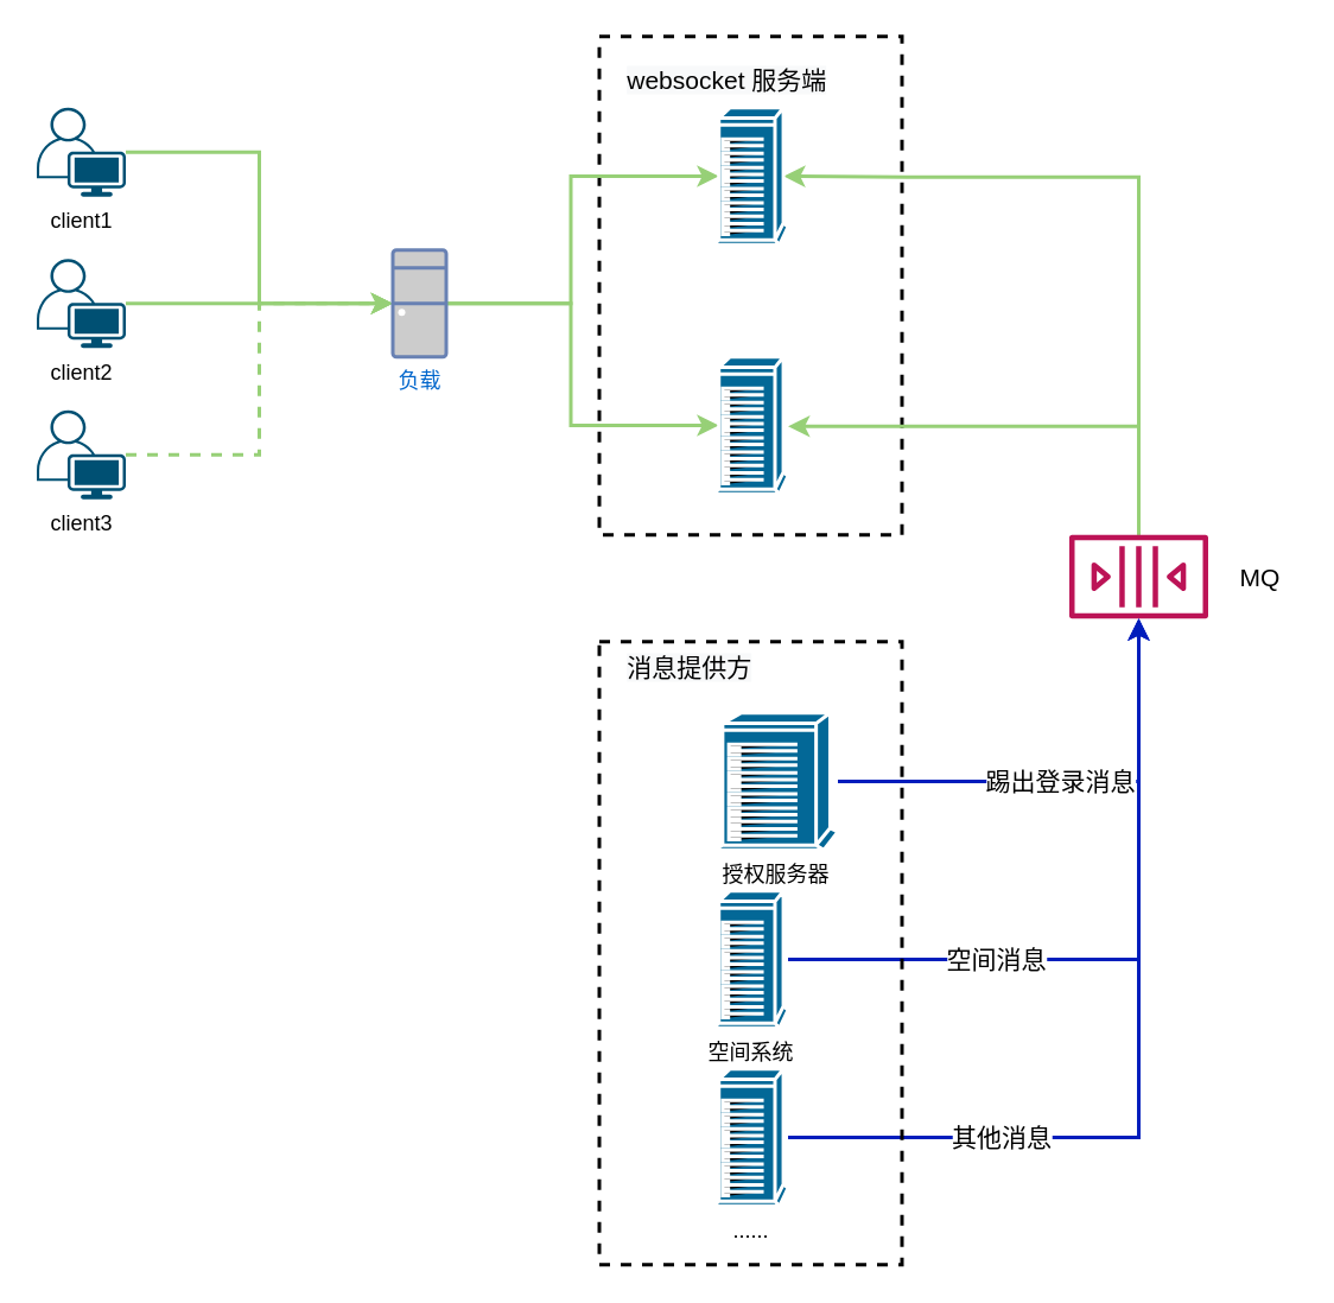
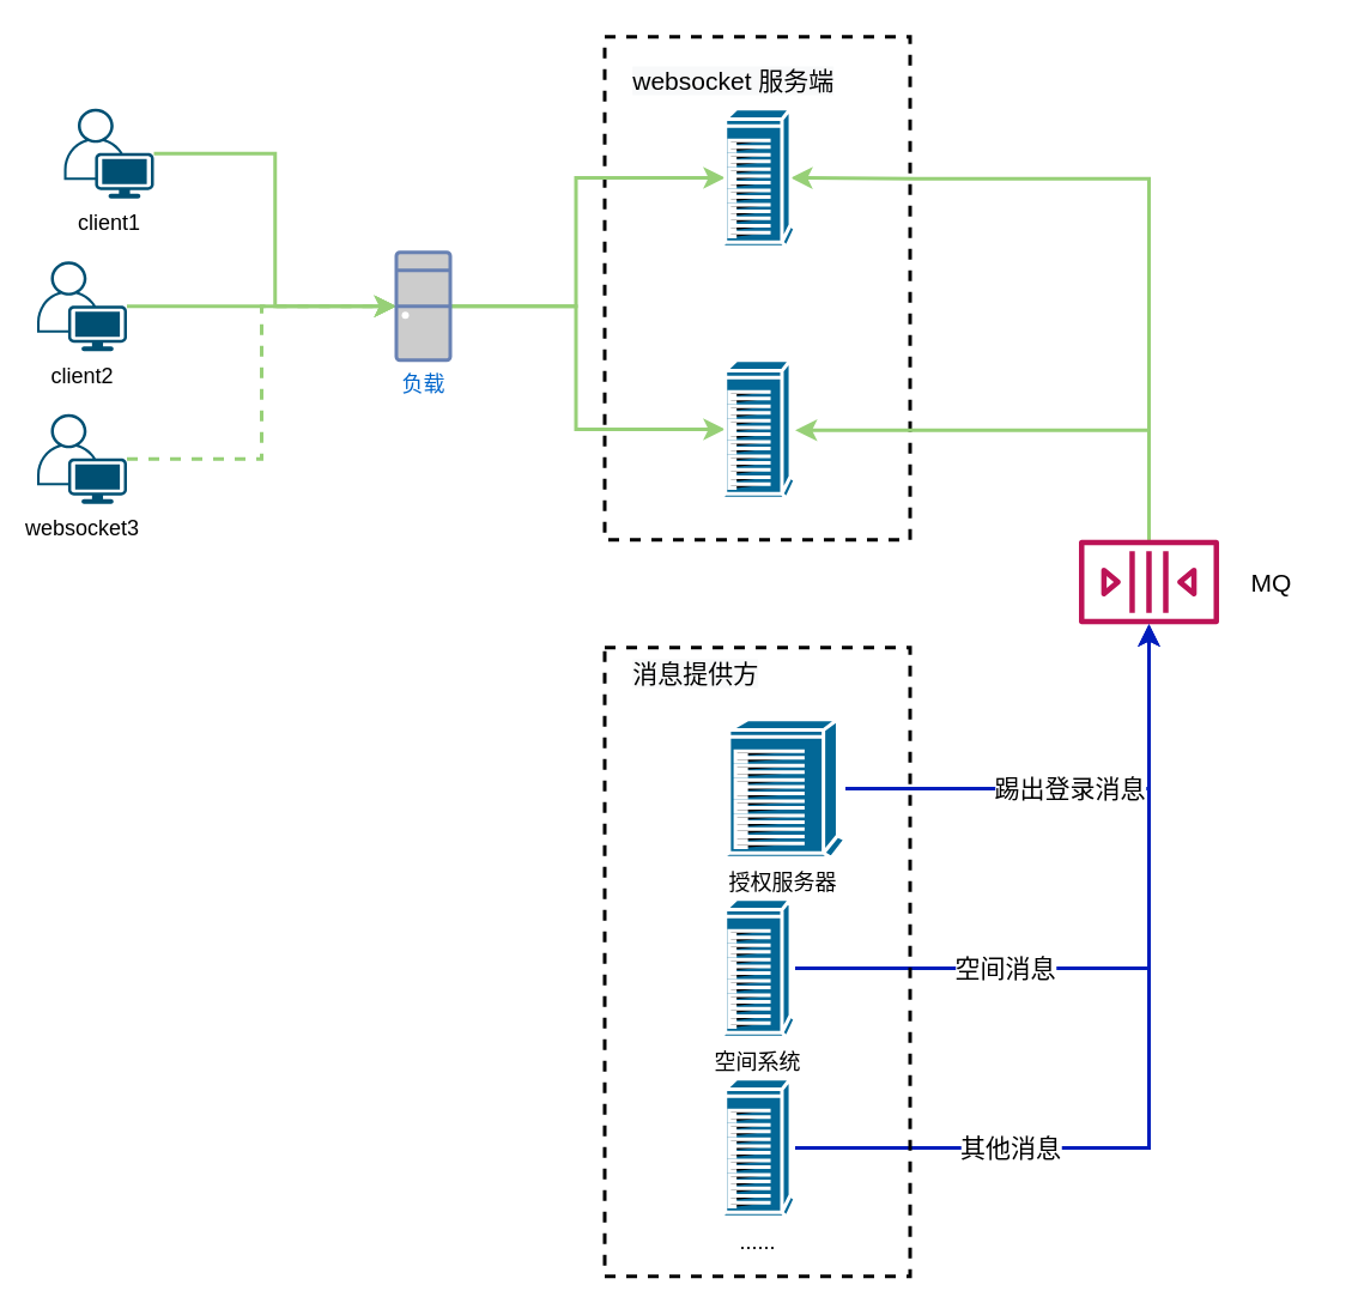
  <mxCell id="0" />
  <mxCell id="1" parent="0" />
  <mxCell id="2" value="" style="rounded=0;whiteSpace=wrap;html=1;fillColor=none;dashed=1;strokeWidth=2;" vertex="1" parent="1"><mxGeometry x="336" y="20" width="170" height="280" as="geometry" /></mxCell>
  <mxCell id="3" style="edgeStyle=orthogonalEdgeStyle;rounded=0;orthogonalLoop=1;jettySize=auto;html=1;entryX=0;entryY=0.5;entryDx=0;entryDy=0;entryPerimeter=0;fillColor=#d5e8d4;strokeColor=#97D077;strokeWidth=2;" edge="1" parent="1" source="4" target="11"><mxGeometry relative="1" as="geometry" /></mxCell>
- <mxCell id="4" value="client1" style="points=[[0.35,0,0],[0.98,0.51,0],[1,0.71,0],[0.67,1,0],[0,0.795,0],[0,0.65,0]];verticalLabelPosition=bottom;html=1;verticalAlign=top;aspect=fixed;align=center;pointerEvents=1;shape=mxgraph.cisco19.user;fillColor=#005073;strokeColor=none;" vertex="1" parent="1"><mxGeometry x="20" y="60" width="50" height="50" as="geometry" /></mxCell>
+ <mxCell id="4" value="client1" style="points=[[0.35,0,0],[0.98,0.51,0],[1,0.71,0],[0.67,1,0],[0,0.795,0],[0,0.65,0]];verticalLabelPosition=bottom;html=1;verticalAlign=top;aspect=fixed;align=center;pointerEvents=1;shape=mxgraph.cisco19.user;fillColor=#005073;strokeColor=none;" vertex="1" parent="1"><mxGeometry x="35" y="60" width="50" height="50" as="geometry" /></mxCell>
  <mxCell id="5" style="edgeStyle=orthogonalEdgeStyle;rounded=0;orthogonalLoop=1;jettySize=auto;html=1;fillColor=#d5e8d4;strokeColor=#97D077;strokeWidth=2;" edge="1" parent="1" source="6"><mxGeometry relative="1" as="geometry"><mxPoint x="220" y="170" as="targetPoint" /></mxGeometry></mxCell>
  <mxCell id="6" value="client2" style="points=[[0.35,0,0],[0.98,0.51,0],[1,0.71,0],[0.67,1,0],[0,0.795,0],[0,0.65,0]];verticalLabelPosition=bottom;html=1;verticalAlign=top;aspect=fixed;align=center;pointerEvents=1;shape=mxgraph.cisco19.user;fillColor=#005073;strokeColor=none;" vertex="1" parent="1"><mxGeometry x="20" y="145" width="50" height="50" as="geometry" /></mxCell>
  <mxCell id="7" style="edgeStyle=orthogonalEdgeStyle;rounded=0;orthogonalLoop=1;jettySize=auto;html=1;entryX=0;entryY=0.5;entryDx=0;entryDy=0;entryPerimeter=0;fillColor=#d5e8d4;strokeColor=#97D077;strokeWidth=2;dashed=1;" edge="1" parent="1" source="8" target="11"><mxGeometry relative="1" as="geometry" /></mxCell>
- <mxCell id="8" value="client3" style="points=[[0.35,0,0],[0.98,0.51,0],[1,0.71,0],[0.67,1,0],[0,0.795,0],[0,0.65,0]];verticalLabelPosition=bottom;html=1;verticalAlign=top;aspect=fixed;align=center;pointerEvents=1;shape=mxgraph.cisco19.user;fillColor=#005073;strokeColor=none;" vertex="1" parent="1"><mxGeometry x="20" y="230" width="50" height="50" as="geometry" /></mxCell>
+ <mxCell id="8" value="websocket3" style="points=[[0.35,0,0],[0.98,0.51,0],[1,0.71,0],[0.67,1,0],[0,0.795,0],[0,0.65,0]];verticalLabelPosition=bottom;html=1;verticalAlign=top;aspect=fixed;align=center;pointerEvents=1;shape=mxgraph.cisco19.user;fillColor=#005073;strokeColor=none;" vertex="1" parent="1"><mxGeometry x="20" y="230" width="50" height="50" as="geometry" /></mxCell>
  <mxCell id="9" style="edgeStyle=orthogonalEdgeStyle;rounded=0;orthogonalLoop=1;jettySize=auto;html=1;entryX=0.075;entryY=0.5;entryDx=0;entryDy=0;entryPerimeter=0;strokeWidth=2;strokeColor=#97D077;" edge="1" parent="1" source="11" target="13"><mxGeometry relative="1" as="geometry"><Array as="points"><mxPoint x="320" y="170" /><mxPoint x="320" y="99" /></Array></mxGeometry></mxCell>
  <mxCell id="10" style="edgeStyle=orthogonalEdgeStyle;rounded=0;orthogonalLoop=1;jettySize=auto;html=1;entryX=0.075;entryY=0.5;entryDx=0;entryDy=0;entryPerimeter=0;strokeWidth=2;strokeColor=#97D077;" edge="1" parent="1" source="11" target="15"><mxGeometry relative="1" as="geometry"><Array as="points"><mxPoint x="320" y="170" /><mxPoint x="320" y="239" /></Array></mxGeometry></mxCell>
  <mxCell id="11" value="负载" style="fontColor=#0066CC;verticalAlign=top;verticalLabelPosition=bottom;labelPosition=center;align=center;html=1;outlineConnect=0;fillColor=#CCCCCC;strokeColor=#6881B3;gradientColor=none;gradientDirection=north;strokeWidth=2;shape=mxgraph.networks.desktop_pc;" vertex="1" parent="1"><mxGeometry x="220" y="140" width="30" height="60" as="geometry" /></mxCell>
  <mxCell id="12" style="edgeStyle=orthogonalEdgeStyle;rounded=0;orthogonalLoop=1;jettySize=auto;html=1;strokeWidth=2;strokeColor=#97D077;entryX=0.94;entryY=0.5;entryDx=0;entryDy=0;entryPerimeter=0;" edge="1" parent="1" source="16" target="13"><mxGeometry relative="1" as="geometry"><Array as="points"><mxPoint x="639" y="99" /><mxPoint x="520" y="99" /></Array></mxGeometry></mxCell>
  <mxCell id="13" value="" style="shape=mxgraph.cisco.computers_and_peripherals.ibm_tower;html=1;dashed=0;fillColor=#036897;strokeColor=#ffffff;strokeWidth=2;verticalLabelPosition=bottom;verticalAlign=top" vertex="1" parent="1"><mxGeometry x="400" y="60" width="42" height="77" as="geometry" /></mxCell>
  <mxCell id="14" style="edgeStyle=orthogonalEdgeStyle;rounded=0;orthogonalLoop=1;jettySize=auto;html=1;strokeWidth=2;strokeColor=#97D077;" edge="1" parent="1" source="16" target="15"><mxGeometry relative="1" as="geometry"><Array as="points"><mxPoint x="639" y="239" /></Array></mxGeometry></mxCell>
  <mxCell id="15" value="" style="shape=mxgraph.cisco.computers_and_peripherals.ibm_tower;html=1;dashed=0;fillColor=#036897;strokeColor=#ffffff;strokeWidth=2;verticalLabelPosition=bottom;verticalAlign=top" vertex="1" parent="1"><mxGeometry x="400" y="200" width="42" height="77" as="geometry" /></mxCell>
  <mxCell id="16" value="" style="outlineConnect=0;fontColor=#232F3E;gradientColor=none;fillColor=#BC1356;strokeColor=none;dashed=0;verticalLabelPosition=bottom;verticalAlign=top;align=center;html=1;fontSize=12;fontStyle=0;aspect=fixed;pointerEvents=1;shape=mxgraph.aws4.queue;" vertex="1" parent="1"><mxGeometry x="600" y="300" width="78" height="47" as="geometry" /></mxCell>
  <mxCell id="17" value="&lt;meta charset=&quot;utf-8&quot; style=&quot;font-size: 14px;&quot;&gt;&lt;span style=&quot;color: rgb(0, 0, 0); font-family: helvetica; font-size: 14px; font-style: normal; font-weight: 400; letter-spacing: normal; text-align: center; text-indent: 0px; text-transform: none; word-spacing: 0px; background-color: rgb(248, 249, 250); display: inline; float: none;&quot;&gt;websocket 服务端&lt;/span&gt;" style="text;whiteSpace=wrap;html=1;strokeWidth=1;fontSize=14;" vertex="1" parent="1"><mxGeometry x="350" y="30" width="120" height="30" as="geometry" /></mxCell>
  <mxCell id="18" style="edgeStyle=orthogonalEdgeStyle;rounded=0;orthogonalLoop=1;jettySize=auto;html=1;strokeColor=#001DBC;strokeWidth=2;fontSize=14;fillColor=#0050ef;" edge="1" parent="1" source="20" target="16"><mxGeometry relative="1" as="geometry" /></mxCell>
  <mxCell id="19" value="踢出登录消息" style="edgeLabel;html=1;align=center;verticalAlign=middle;resizable=0;points=[];fontSize=14;" vertex="1" connectable="0" parent="18"><mxGeometry x="-0.689" y="2" relative="1" as="geometry"><mxPoint x="83" y="2" as="offset" /></mxGeometry></mxCell>
  <mxCell id="20" value="授权服务器" style="shape=mxgraph.cisco.computers_and_peripherals.ibm_tower;html=1;dashed=0;fillColor=#036897;strokeColor=#ffffff;strokeWidth=2;verticalLabelPosition=bottom;verticalAlign=top" vertex="1" parent="1"><mxGeometry x="400" y="400" width="70" height="77" as="geometry" /></mxCell>
  <mxCell id="21" style="edgeStyle=orthogonalEdgeStyle;rounded=0;orthogonalLoop=1;jettySize=auto;html=1;strokeColor=#001DBC;strokeWidth=2;fontSize=14;fillColor=#0050ef;" edge="1" parent="1" source="23" target="16"><mxGeometry relative="1" as="geometry"><mxPoint x="660" y="180" as="targetPoint" /></mxGeometry></mxCell>
  <mxCell id="22" value="空间消息" style="edgeLabel;html=1;align=center;verticalAlign=middle;resizable=0;points=[];fontSize=14;" vertex="1" connectable="0" parent="21"><mxGeometry x="-0.764" y="1" relative="1" as="geometry"><mxPoint x="70" y="1" as="offset" /></mxGeometry></mxCell>
  <mxCell id="23" value="空间系统" style="shape=mxgraph.cisco.computers_and_peripherals.ibm_tower;html=1;dashed=0;fillColor=#036897;strokeColor=#ffffff;strokeWidth=2;verticalLabelPosition=bottom;verticalAlign=top" vertex="1" parent="1"><mxGeometry x="400" y="500" width="42" height="77" as="geometry" /></mxCell>
  <mxCell id="24" style="edgeStyle=orthogonalEdgeStyle;rounded=0;orthogonalLoop=1;jettySize=auto;html=1;strokeColor=#001DBC;strokeWidth=2;fontSize=14;fillColor=#0050ef;" edge="1" parent="1" source="26" target="16"><mxGeometry relative="1" as="geometry"><mxPoint x="660" y="350" as="targetPoint" /></mxGeometry></mxCell>
  <mxCell id="25" value="其他消息" style="edgeLabel;html=1;align=center;verticalAlign=middle;resizable=0;points=[];fontSize=14;" vertex="1" connectable="0" parent="24"><mxGeometry x="-0.802" relative="1" as="geometry"><mxPoint x="71" as="offset" /></mxGeometry></mxCell>
  <mxCell id="26" value="......" style="shape=mxgraph.cisco.computers_and_peripherals.ibm_tower;html=1;dashed=0;fillColor=#036897;strokeColor=#ffffff;strokeWidth=2;verticalLabelPosition=bottom;verticalAlign=top" vertex="1" parent="1"><mxGeometry x="400" y="600" width="42" height="77" as="geometry" /></mxCell>
  <mxCell id="27" value="" style="rounded=0;whiteSpace=wrap;html=1;fillColor=none;dashed=1;strokeWidth=2;" vertex="1" parent="1"><mxGeometry x="336" y="360" width="170" height="350" as="geometry" /></mxCell>
  <mxCell id="28" value="&lt;span style=&quot;color: rgb(0 , 0 , 0) ; font-family: &amp;#34;helvetica&amp;#34; ; font-size: 14px ; font-style: normal ; font-weight: 400 ; letter-spacing: normal ; text-align: center ; text-indent: 0px ; text-transform: none ; word-spacing: 0px ; background-color: rgb(248 , 249 , 250) ; display: inline ; float: none&quot;&gt;消息提供方&lt;/span&gt;" style="text;whiteSpace=wrap;html=1;strokeWidth=1;fontSize=14;" vertex="1" parent="1"><mxGeometry x="350" y="360" width="120" height="30" as="geometry" /></mxCell>
  <mxCell id="29" value="MQ" style="text;html=1;align=center;verticalAlign=middle;resizable=0;points=[];autosize=1;fontSize=14;" vertex="1" parent="1"><mxGeometry x="687" y="313.5" width="40" height="20" as="geometry" /></mxCell>
